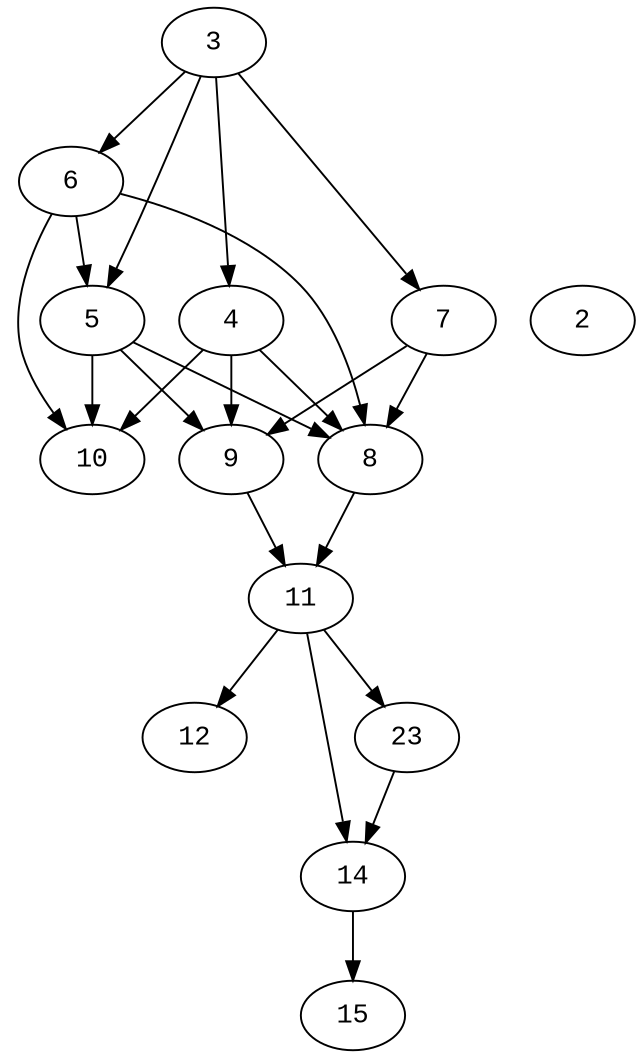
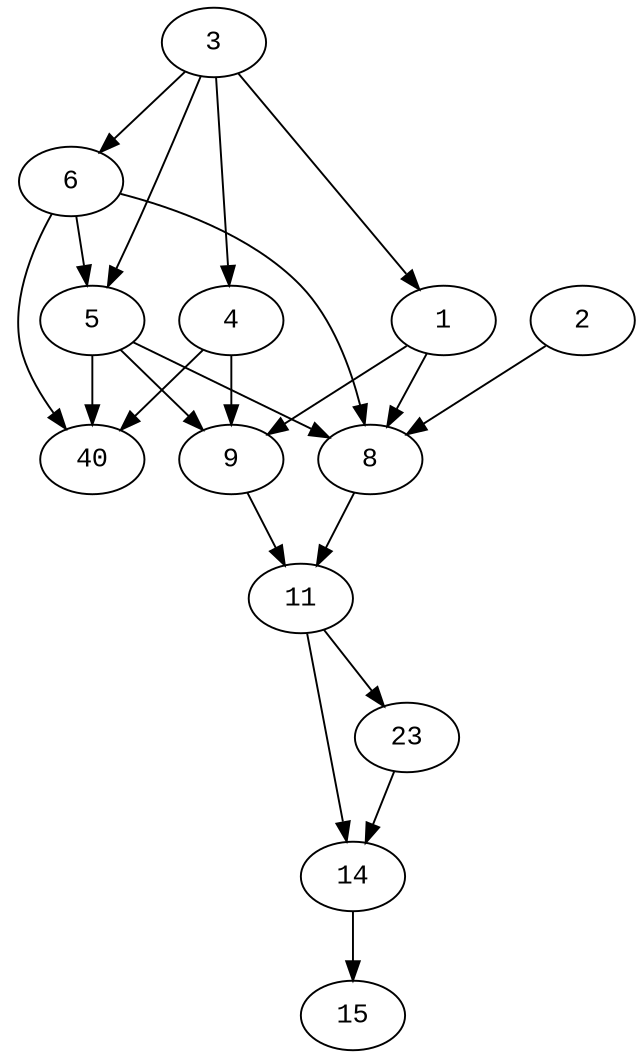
  digraph {
    fontname="Liberation Mono"
    node [alpha=0.18 fontname="Liberation Mono"]
    edge [fontname="Liberation Mono"]
    3 [alpha=0.15 expect_size=43586560]
    4 [alpha=0.10 expect_size=21579776]
    5 [alpha=0.09 expect_size=8691712]
    6 [alpha=0.00 expect_size=14948352]
-   7 [alpha=0.17 expect_size=24375296]
+   7 [alpha=0.17 expect_size=24375296 label=1]
    8 [alpha=0.07 expect_size=20238336]
    9 [expect_size=22870016]
-   10 [alpha=0.19 expect_size=23005184]
+   10 [alpha=0.19 expect_size=23005184 label=40]
    2 [alpha=0.16 expect_size=12473344]
    11 [expect_size=18146304]
-   12 [alpha=0.05 expect_size=6424576]
    n12 [alpha=0.19 expect_size=43398144 label=23]
    14 [alpha=0.12 expect_size=30556160]
    15 [alpha=0.13 expect_size=6858752]
    3 -> 4
    3 -> 5
    3 -> 6
    3 -> 7
-   4 -> 8
+   2 -> 8
    4 -> 9
    4 -> 10
    5 -> 8
    5 -> 9
    5 -> 10
    6 -> 5
    6 -> 8
    6 -> 10
    7 -> 8
    7 -> 9
    8 -> 11
    9 -> 11
-   11 -> 12
    11 -> n12
    11 -> 14
    n12 -> 14
    14 -> 15
  }
